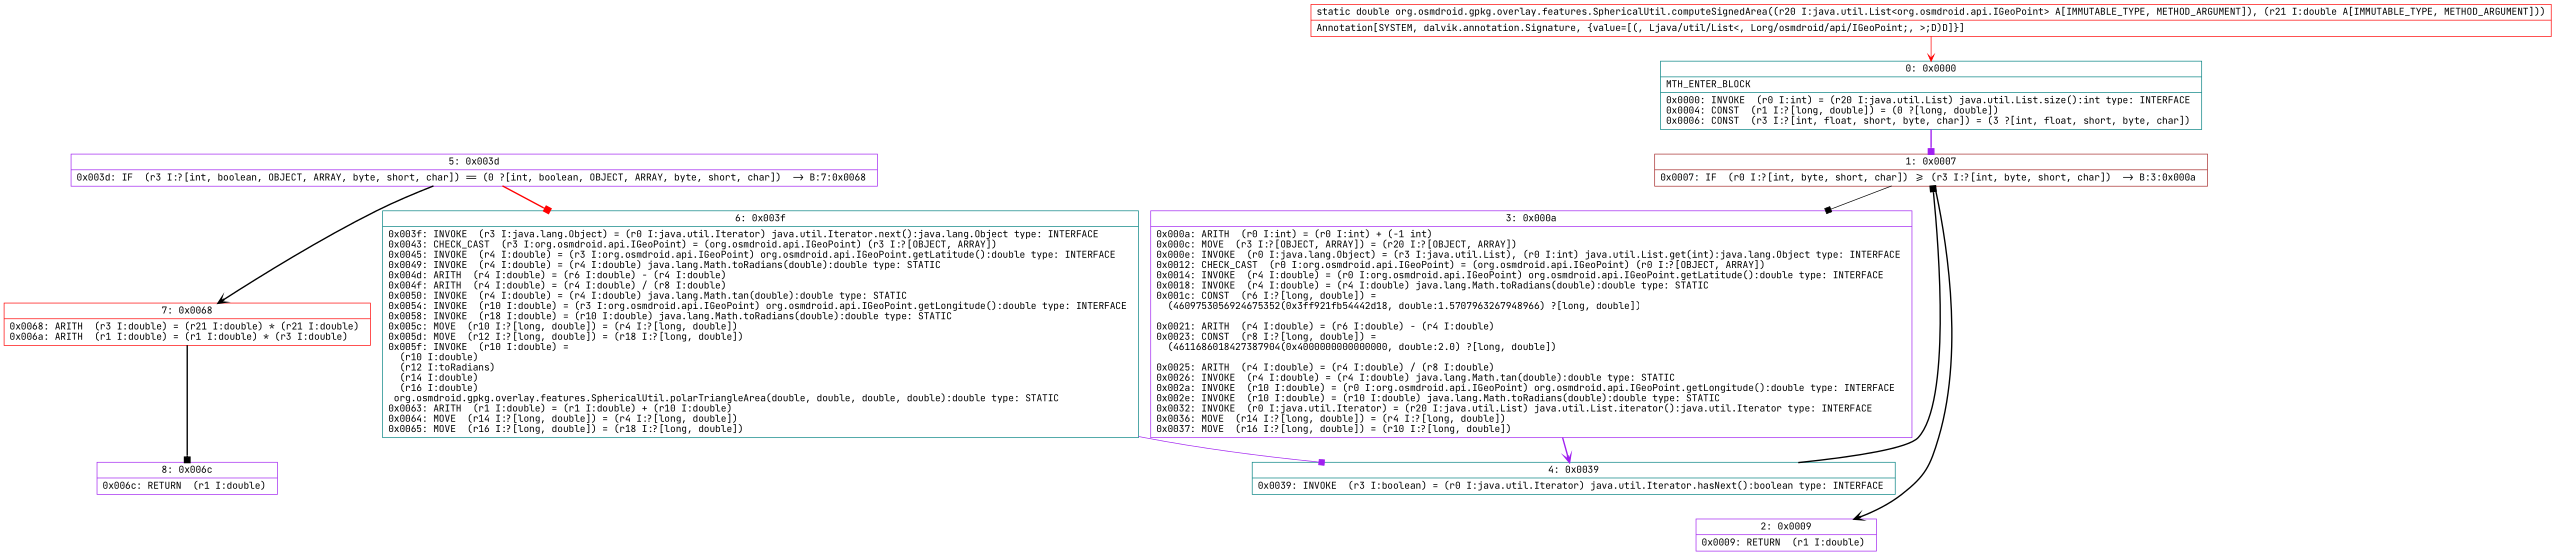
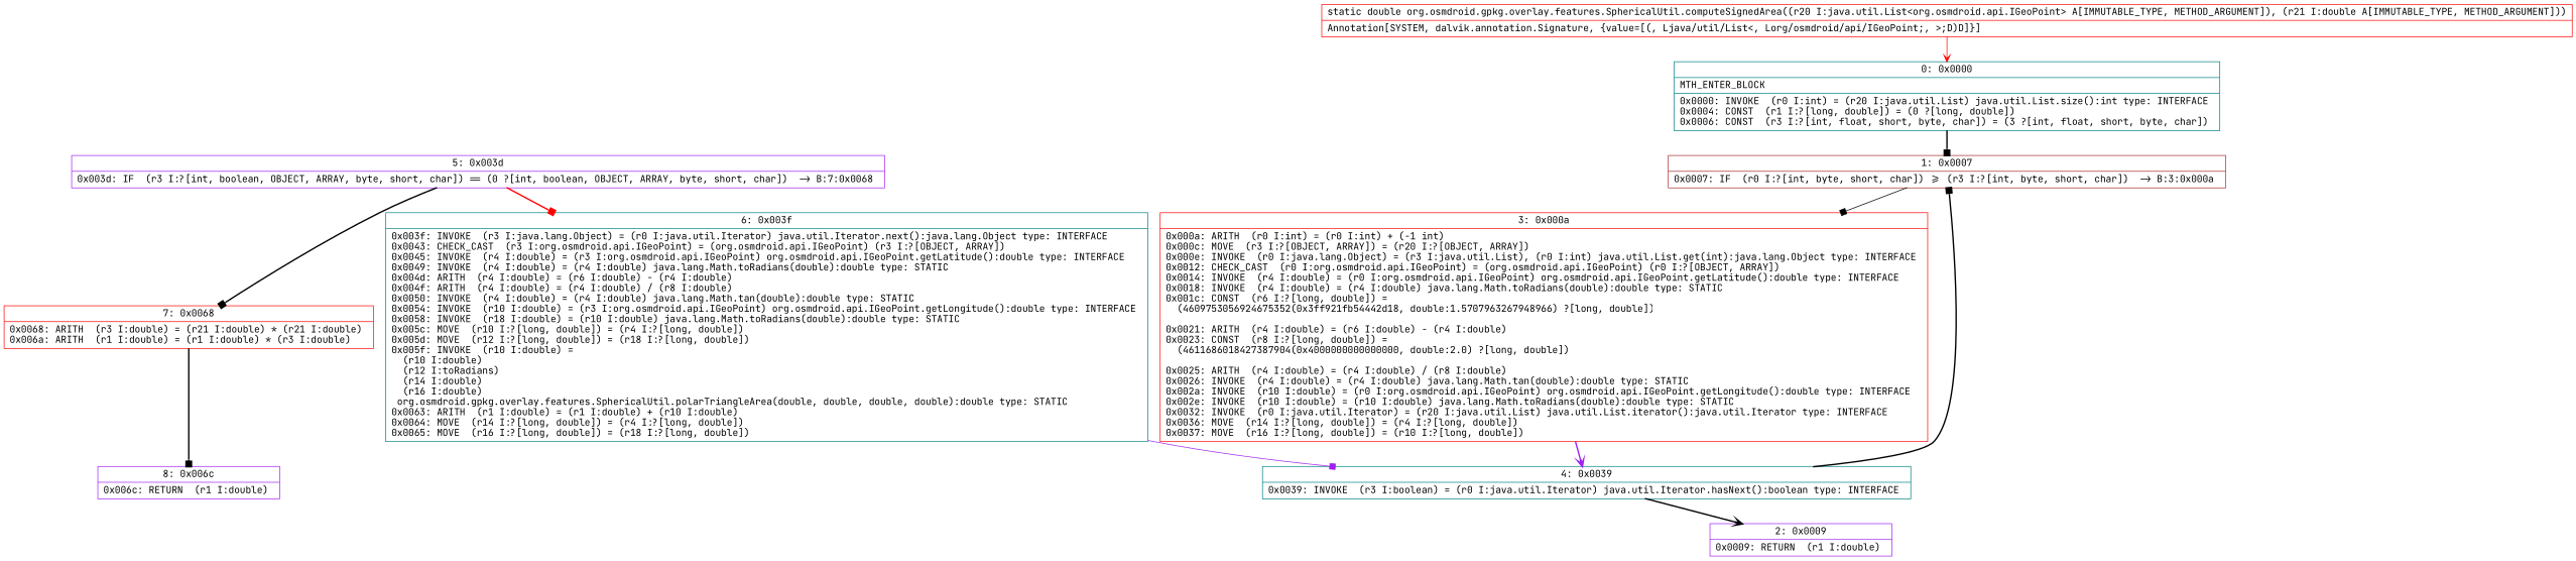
  digraph {
    fontname="JetBrains Mono"
    node [color=purple fontname="JetBrains Mono" shape=record]
    edge [arrowhead=box color=black fontname="JetBrains Mono" style=bold]
    n1 [color=teal label="{0\:\ 0x0000|MTH_ENTER_BLOCK\l|0x0000: INVOKE  (r0 I:int) = (r20 I:java.util.List) java.util.List.size():int type: INTERFACE \l0x0004: CONST  (r1 I:?[long, double]) = (0 ?[long, double]) \l0x0006: CONST  (r3 I:?[int, float, short, byte, char]) = (3 ?[int, float, short, byte, char]) \l}"]
    n2 [color=brown label="{1\:\ 0x0007|0x0007: IF  (r0 I:?[int, byte, short, char]) \>= (r3 I:?[int, byte, short, char])  \-\> B:3:0x000a \l}"]
    n3 [label="{2\:\ 0x0009|0x0009: RETURN  (r1 I:double) \l}"]
-   n4 [label="{3\:\ 0x000a|0x000a: ARITH  (r0 I:int) = (r0 I:int) + (\-1 int) \l0x000c: MOVE  (r3 I:?[OBJECT, ARRAY]) = (r20 I:?[OBJECT, ARRAY]) \l0x000e: INVOKE  (r0 I:java.lang.Object) = (r3 I:java.util.List), (r0 I:int) java.util.List.get(int):java.lang.Object type: INTERFACE \l0x0012: CHECK_CAST  (r0 I:org.osmdroid.api.IGeoPoint) = (org.osmdroid.api.IGeoPoint) (r0 I:?[OBJECT, ARRAY]) \l0x0014: INVOKE  (r4 I:double) = (r0 I:org.osmdroid.api.IGeoPoint) org.osmdroid.api.IGeoPoint.getLatitude():double type: INTERFACE \l0x0018: INVOKE  (r4 I:double) = (r4 I:double) java.lang.Math.toRadians(double):double type: STATIC \l0x001c: CONST  (r6 I:?[long, double]) = \l  (4609753056924675352(0x3ff921fb54442d18, double:1.5707963267948966) ?[long, double])\l \l0x0021: ARITH  (r4 I:double) = (r6 I:double) \- (r4 I:double) \l0x0023: CONST  (r8 I:?[long, double]) = \l  (4611686018427387904(0x4000000000000000, double:2.0) ?[long, double])\l \l0x0025: ARITH  (r4 I:double) = (r4 I:double) \/ (r8 I:double) \l0x0026: INVOKE  (r4 I:double) = (r4 I:double) java.lang.Math.tan(double):double type: STATIC \l0x002a: INVOKE  (r10 I:double) = (r0 I:org.osmdroid.api.IGeoPoint) org.osmdroid.api.IGeoPoint.getLongitude():double type: INTERFACE \l0x002e: INVOKE  (r10 I:double) = (r10 I:double) java.lang.Math.toRadians(double):double type: STATIC \l0x0032: INVOKE  (r0 I:java.util.Iterator) = (r20 I:java.util.List) java.util.List.iterator():java.util.Iterator type: INTERFACE \l0x0036: MOVE  (r14 I:?[long, double]) = (r4 I:?[long, double]) \l0x0037: MOVE  (r16 I:?[long, double]) = (r10 I:?[long, double]) \l}"]
+   n4 [color=red label="{3\:\ 0x000a|0x000a: ARITH  (r0 I:int) = (r0 I:int) + (\-1 int) \l0x000c: MOVE  (r3 I:?[OBJECT, ARRAY]) = (r20 I:?[OBJECT, ARRAY]) \l0x000e: INVOKE  (r0 I:java.lang.Object) = (r3 I:java.util.List), (r0 I:int) java.util.List.get(int):java.lang.Object type: INTERFACE \l0x0012: CHECK_CAST  (r0 I:org.osmdroid.api.IGeoPoint) = (org.osmdroid.api.IGeoPoint) (r0 I:?[OBJECT, ARRAY]) \l0x0014: INVOKE  (r4 I:double) = (r0 I:org.osmdroid.api.IGeoPoint) org.osmdroid.api.IGeoPoint.getLatitude():double type: INTERFACE \l0x0018: INVOKE  (r4 I:double) = (r4 I:double) java.lang.Math.toRadians(double):double type: STATIC \l0x001c: CONST  (r6 I:?[long, double]) = \l  (4609753056924675352(0x3ff921fb54442d18, double:1.5707963267948966) ?[long, double])\l \l0x0021: ARITH  (r4 I:double) = (r6 I:double) \- (r4 I:double) \l0x0023: CONST  (r8 I:?[long, double]) = \l  (4611686018427387904(0x4000000000000000, double:2.0) ?[long, double])\l \l0x0025: ARITH  (r4 I:double) = (r4 I:double) \/ (r8 I:double) \l0x0026: INVOKE  (r4 I:double) = (r4 I:double) java.lang.Math.tan(double):double type: STATIC \l0x002a: INVOKE  (r10 I:double) = (r0 I:org.osmdroid.api.IGeoPoint) org.osmdroid.api.IGeoPoint.getLongitude():double type: INTERFACE \l0x002e: INVOKE  (r10 I:double) = (r10 I:double) java.lang.Math.toRadians(double):double type: STATIC \l0x0032: INVOKE  (r0 I:java.util.Iterator) = (r20 I:java.util.List) java.util.List.iterator():java.util.Iterator type: INTERFACE \l0x0036: MOVE  (r14 I:?[long, double]) = (r4 I:?[long, double]) \l0x0037: MOVE  (r16 I:?[long, double]) = (r10 I:?[long, double]) \l}"]
    n5 [color=teal label="{4\:\ 0x0039|0x0039: INVOKE  (r3 I:boolean) = (r0 I:java.util.Iterator) java.util.Iterator.hasNext():boolean type: INTERFACE \l}"]
    n6 [label="{5\:\ 0x003d|0x003d: IF  (r3 I:?[int, boolean, OBJECT, ARRAY, byte, short, char]) == (0 ?[int, boolean, OBJECT, ARRAY, byte, short, char])  \-\> B:7:0x0068 \l}"]
    n7 [color=teal label="{6\:\ 0x003f|0x003f: INVOKE  (r3 I:java.lang.Object) = (r0 I:java.util.Iterator) java.util.Iterator.next():java.lang.Object type: INTERFACE \l0x0043: CHECK_CAST  (r3 I:org.osmdroid.api.IGeoPoint) = (org.osmdroid.api.IGeoPoint) (r3 I:?[OBJECT, ARRAY]) \l0x0045: INVOKE  (r4 I:double) = (r3 I:org.osmdroid.api.IGeoPoint) org.osmdroid.api.IGeoPoint.getLatitude():double type: INTERFACE \l0x0049: INVOKE  (r4 I:double) = (r4 I:double) java.lang.Math.toRadians(double):double type: STATIC \l0x004d: ARITH  (r4 I:double) = (r6 I:double) \- (r4 I:double) \l0x004f: ARITH  (r4 I:double) = (r4 I:double) \/ (r8 I:double) \l0x0050: INVOKE  (r4 I:double) = (r4 I:double) java.lang.Math.tan(double):double type: STATIC \l0x0054: INVOKE  (r10 I:double) = (r3 I:org.osmdroid.api.IGeoPoint) org.osmdroid.api.IGeoPoint.getLongitude():double type: INTERFACE \l0x0058: INVOKE  (r18 I:double) = (r10 I:double) java.lang.Math.toRadians(double):double type: STATIC \l0x005c: MOVE  (r10 I:?[long, double]) = (r4 I:?[long, double]) \l0x005d: MOVE  (r12 I:?[long, double]) = (r18 I:?[long, double]) \l0x005f: INVOKE  (r10 I:double) = \l  (r10 I:double)\l  (r12 I:toRadians)\l  (r14 I:double)\l  (r16 I:double)\l org.osmdroid.gpkg.overlay.features.SphericalUtil.polarTriangleArea(double, double, double, double):double type: STATIC \l0x0063: ARITH  (r1 I:double) = (r1 I:double) + (r10 I:double) \l0x0064: MOVE  (r14 I:?[long, double]) = (r4 I:?[long, double]) \l0x0065: MOVE  (r16 I:?[long, double]) = (r18 I:?[long, double]) \l}"]
    n8 [color=red label="{7\:\ 0x0068|0x0068: ARITH  (r3 I:double) = (r21 I:double) * (r21 I:double) \l0x006a: ARITH  (r1 I:double) = (r1 I:double) * (r3 I:double) \l}"]
    n9 [label="{8\:\ 0x006c|0x006c: RETURN  (r1 I:double) \l}"]
    n10 [color=red label="{static double org.osmdroid.gpkg.overlay.features.SphericalUtil.computeSignedArea((r20 I:java.util.List\<org.osmdroid.api.IGeoPoint\> A[IMMUTABLE_TYPE, METHOD_ARGUMENT]), (r21 I:double A[IMMUTABLE_TYPE, METHOD_ARGUMENT]))  | Annotation[SYSTEM, dalvik.annotation.Signature, \{value=[(, Ljava\/util\/List\<, Lorg\/osmdroid\/api\/IGeoPoint;, \>;D)D]\}]\l}"]
-   n1 -> n2 [color=purple]
-   n2 -> n3 [arrowhead=vee]
+   n1 -> n2
+   n5 -> n3 [arrowhead=vee]
    n2 -> n4 [style=solid]
    n4 -> n5 [arrowhead=vee color=purple]
    n5 -> n2
    n6 -> n7 [color=red]
-   n6 -> n8 [arrowhead=vee]
+   n6 -> n8
    n7 -> n5 [color=purple style=solid]
    n8 -> n9
    n10 -> n1 [arrowhead=vee color=red style=solid]
  }
